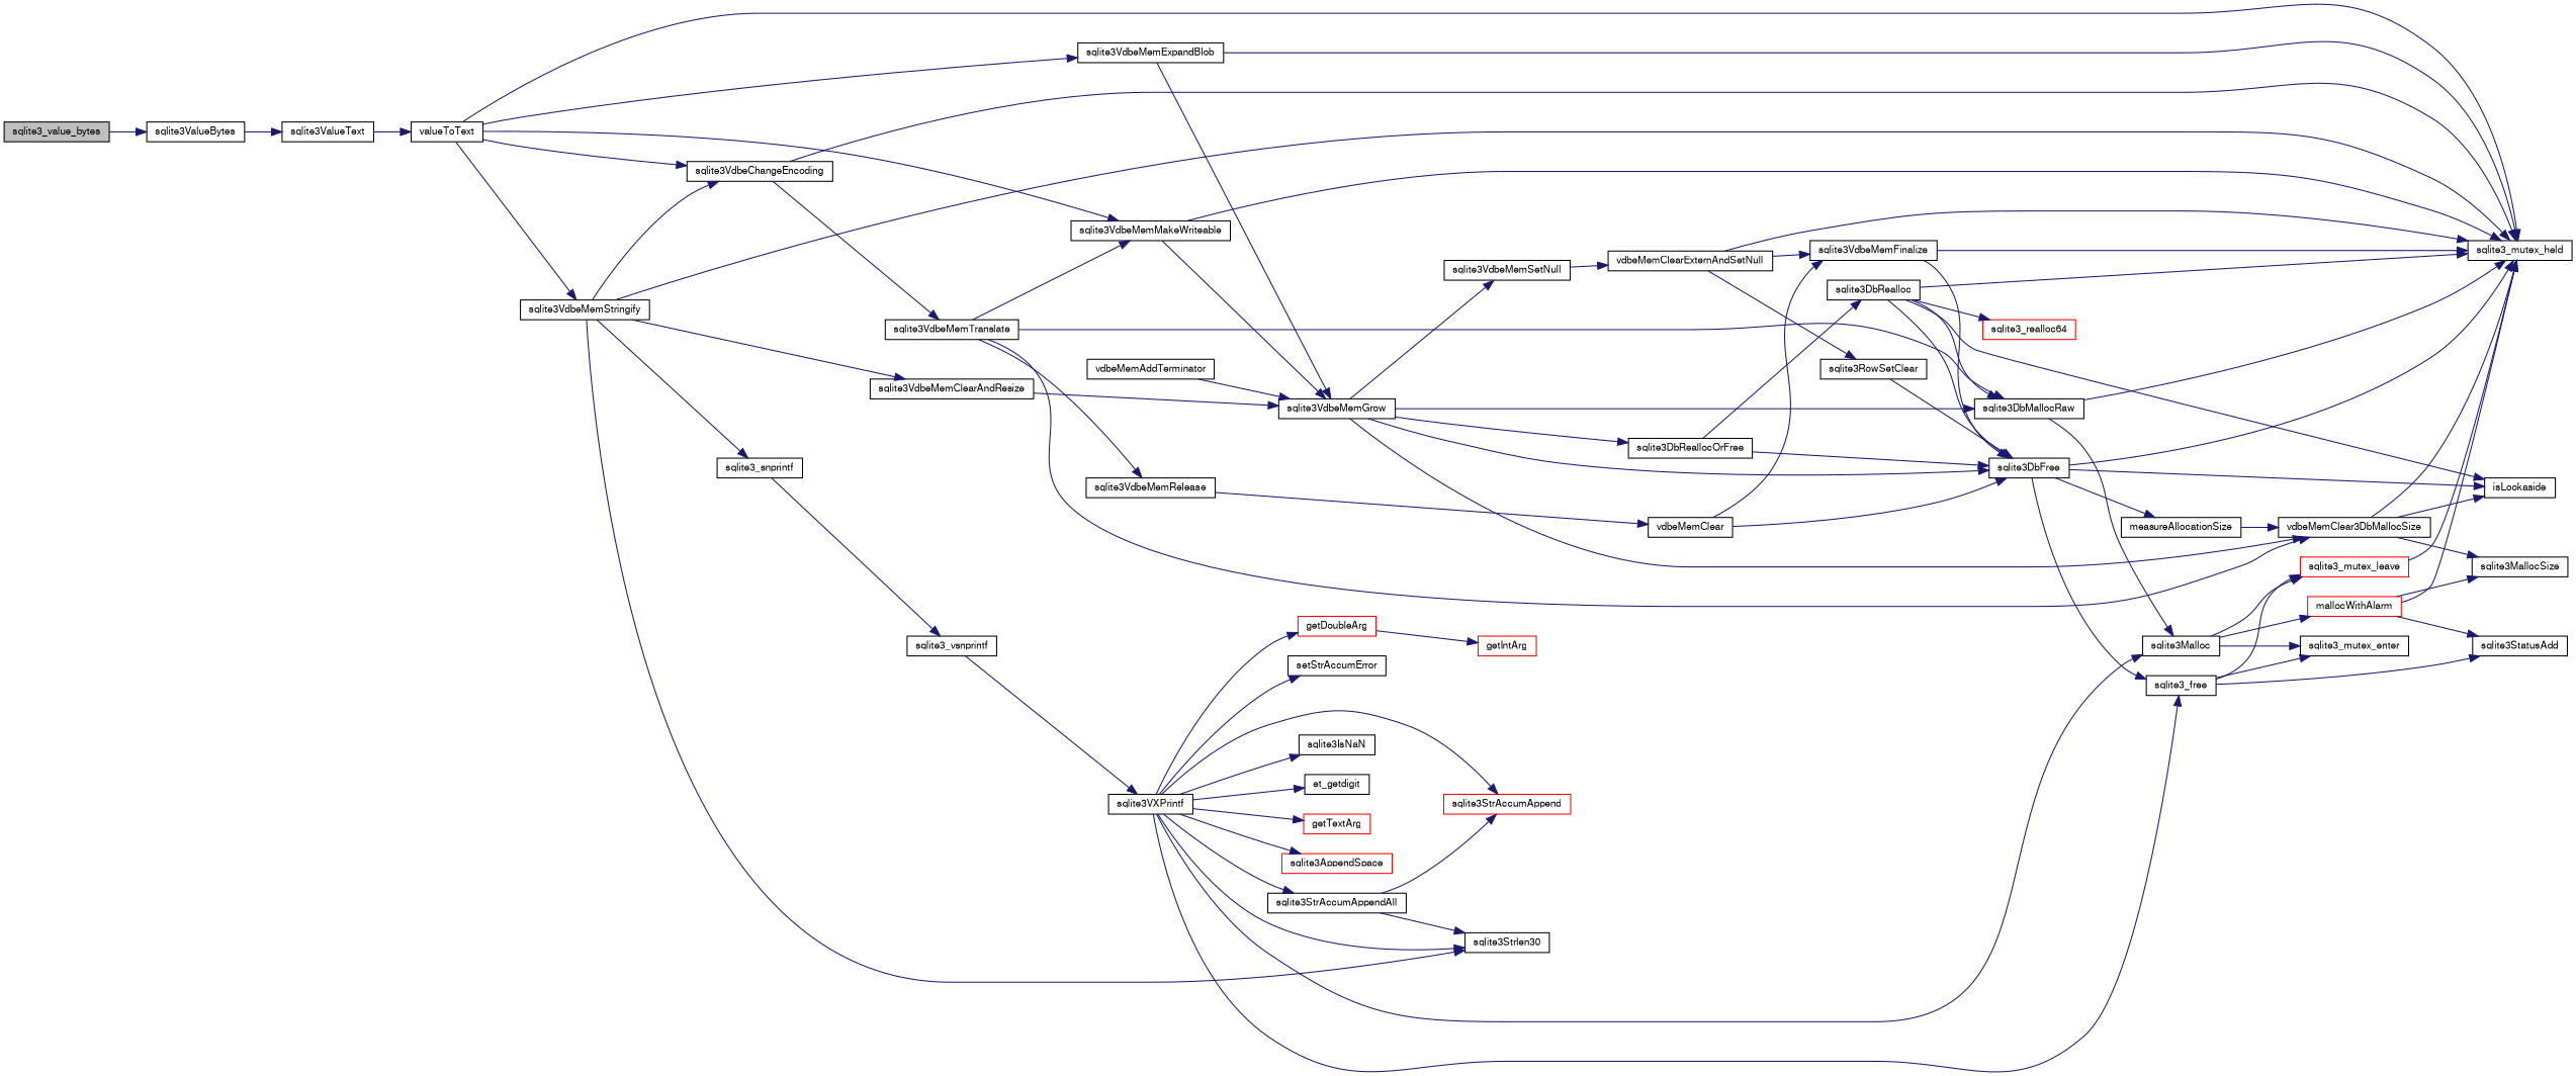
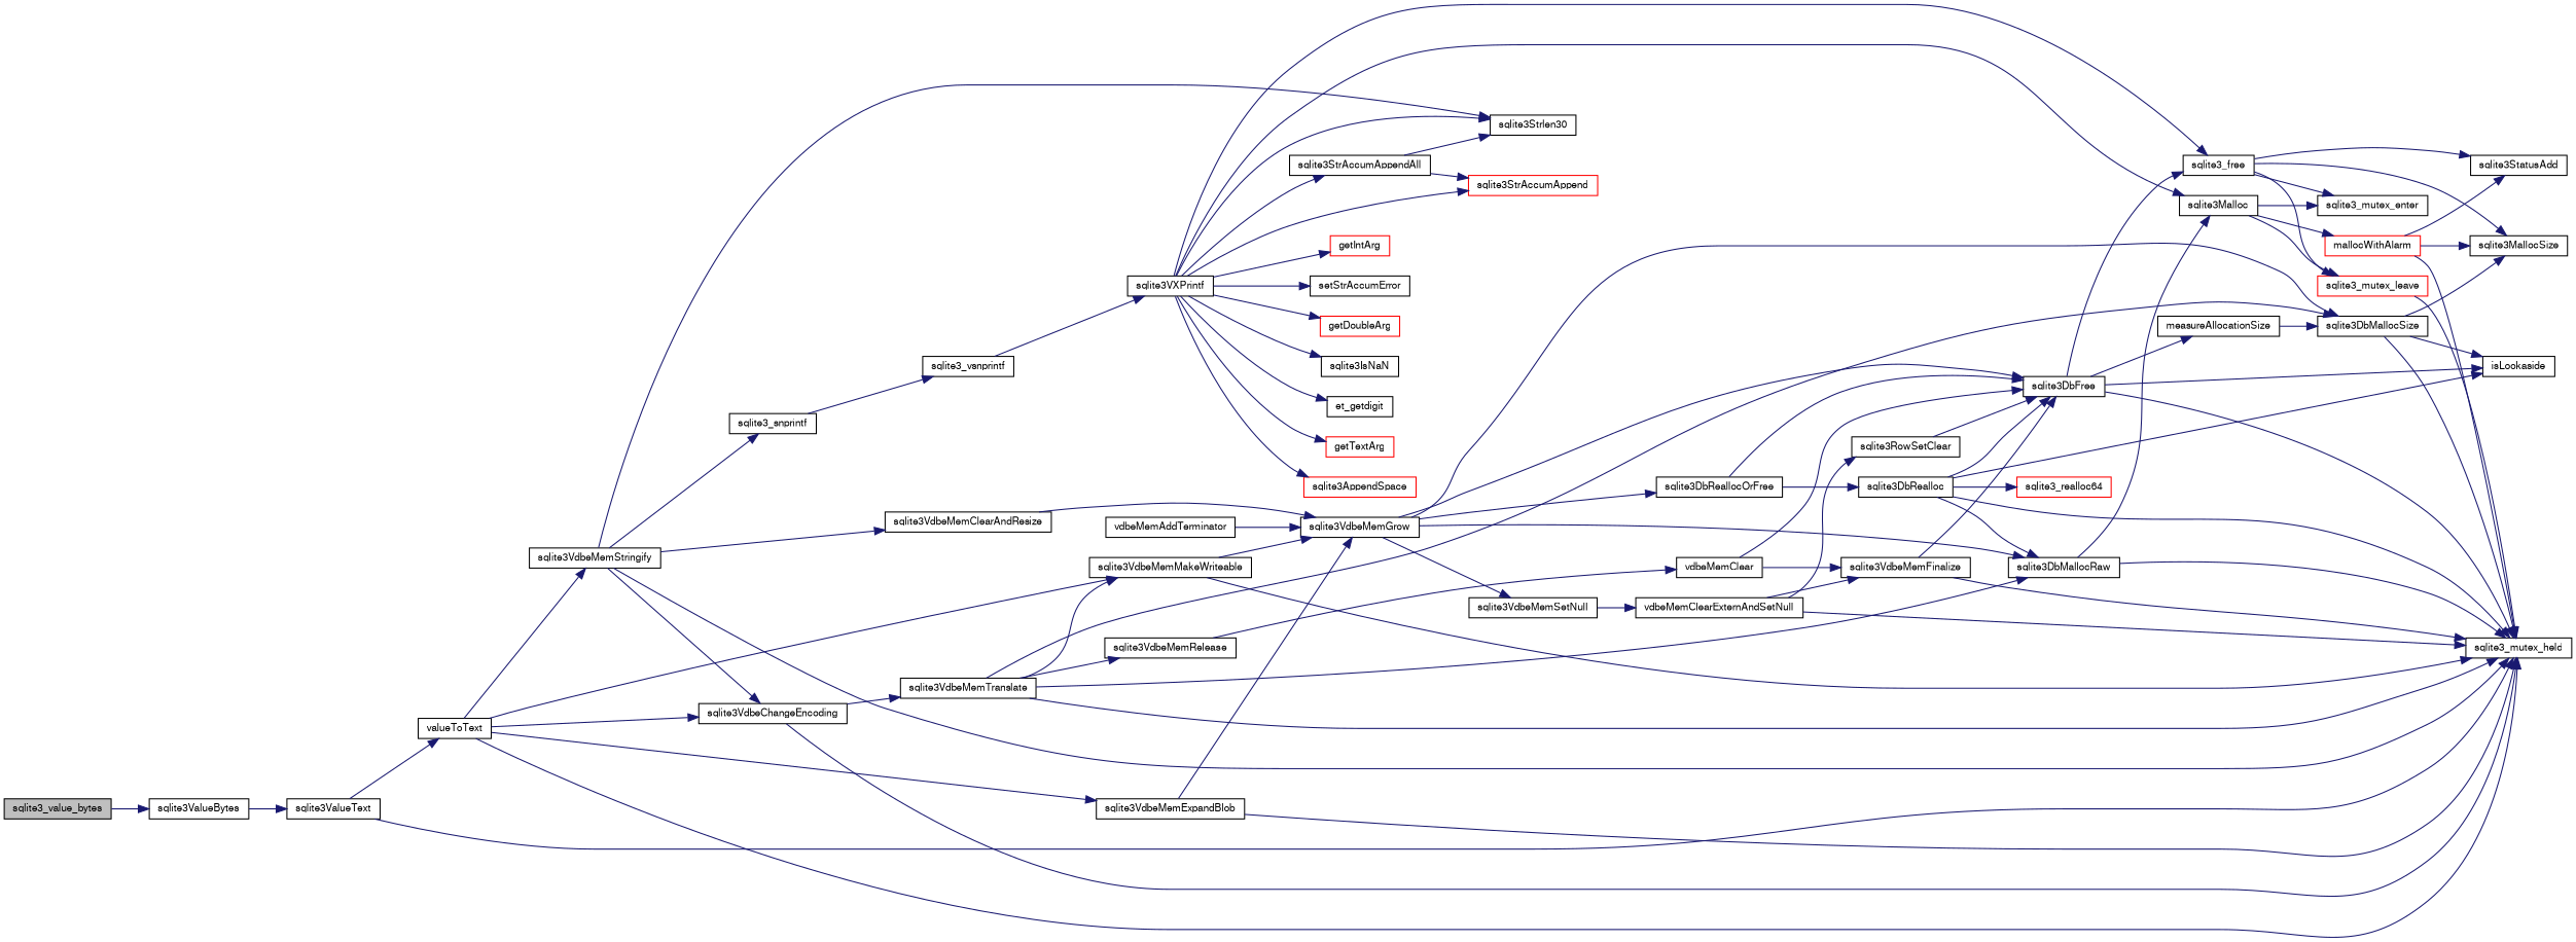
  digraph {
    rankdir=LR
    node [color=black fillcolor=white fontname=FreeSans fontsize=10 shape=record style=filled]
    edge [color=midnightblue fontname=FreeSans fontsize=10 labelfontname=FreeSans labelfontsize=10 style=solid]
    n1 [fillcolor=grey75 fontcolor=black height=0.2 label=sqlite3_value_bytes width=0.4]
    n2 [height=0.2 label=sqlite3ValueBytes width=0.4]
    n3 [height=0.2 label=sqlite3ValueText width=0.4]
    n4 [height=0.2 label=sqlite3_mutex_held width=0.4]
    n5 [height=0.2 label=valueToText width=0.4]
    n6 [height=0.2 label=sqlite3VdbeMemExpandBlob width=0.4]
    n7 [height=0.2 label=sqlite3VdbeChangeEncoding width=0.4]
    n8 [height=0.2 label=sqlite3VdbeMemMakeWriteable width=0.4]
    n9 [height=0.2 label=sqlite3VdbeMemStringify width=0.4]
    n10 [height=0.2 label=sqlite3VdbeMemGrow width=0.4]
    n11 [height=0.2 label=sqlite3VdbeMemTranslate width=0.4]
    n12 [height=0.2 label=sqlite3VdbeMemClearAndResize width=0.4]
    n13 [height=0.2 label=sqlite3_snprintf width=0.4]
    n14 [height=0.2 label=sqlite3Strlen30 width=0.4]
-   n15 [height=0.2 label=vdbeMemClear3DbMallocSize width=0.4]
+   n15 [height=0.2 label=sqlite3DbMallocSize width=0.4]
    n16 [height=0.2 label=sqlite3DbReallocOrFree width=0.4]
    n17 [height=0.2 label=sqlite3DbMallocRaw width=0.4]
    n18 [height=0.2 label=sqlite3DbFree width=0.4]
    n19 [height=0.2 label=sqlite3VdbeMemSetNull width=0.4]
    n20 [height=0.2 label=sqlite3MallocSize width=0.4]
    n21 [height=0.2 label=isLookaside width=0.4]
    n22 [height=0.2 label=sqlite3DbRealloc width=0.4]
    n23 [height=0.2 label=sqlite3Malloc width=0.4]
    n24 [height=0.2 label=measureAllocationSize width=0.4]
    n25 [height=0.2 label=sqlite3_free width=0.4]
    n26 [height=0.2 label=vdbeMemClearExternAndSetNull width=0.4]
    n27 [color=red height=0.2 label=sqlite3_realloc64 width=0.4]
    n28 [height=0.2 label=sqlite3_mutex_enter width=0.4]
    n29 [color=red height=0.2 label=mallocWithAlarm width=0.4]
    n30 [color=red height=0.2 label=sqlite3_mutex_leave width=0.4]
    n31 [height=0.2 label=sqlite3StatusAdd width=0.4]
    n32 [height=0.2 label=sqlite3VdbeMemFinalize width=0.4]
    n33 [height=0.2 label=sqlite3RowSetClear width=0.4]
    n34 [height=0.2 label=sqlite3VdbeMemRelease width=0.4]
    n35 [height=0.2 label=vdbeMemClear width=0.4]
    n36 [height=0.2 label=vdbeMemAddTerminator width=0.4]
    n37 [height=0.2 label=sqlite3_vsnprintf width=0.4]
    n38 [height=0.2 label=sqlite3VXPrintf width=0.4]
    n39 [color=red height=0.2 label=sqlite3StrAccumAppend width=0.4]
    n40 [color=red height=0.2 label=getIntArg width=0.4]
    n41 [height=0.2 label=setStrAccumError width=0.4]
    n42 [color=red height=0.2 label=getDoubleArg width=0.4]
    n43 [height=0.2 label=sqlite3IsNaN width=0.4]
    n44 [height=0.2 label=et_getdigit width=0.4]
    n45 [color=red height=0.2 label=getTextArg width=0.4]
    n46 [height=0.2 label=sqlite3StrAccumAppendAll width=0.4]
    n47 [color=red height=0.2 label=sqlite3AppendSpace width=0.4]
    n1 -> n2
    n2 -> n3
+   n3 -> n4
    n3 -> n5
    n5 -> n4
    n5 -> n6
    n5 -> n7
    n5 -> n8
    n5 -> n9
    n6 -> n4
    n6 -> n10
    n7 -> n4
    n7 -> n11
    n8 -> n4
    n8 -> n10
    n9 -> n4
    n9 -> n7
    n9 -> n12
    n9 -> n13
    n9 -> n14
    n10 -> n15
    n10 -> n16
    n10 -> n17
    n10 -> n18
    n10 -> n19
+   n11 -> n4
    n11 -> n8
    n11 -> n15
    n11 -> n17
    n11 -> n34
    n12 -> n10
    n13 -> n37
    n15 -> n4
    n15 -> n20
    n15 -> n21
    n16 -> n18
    n16 -> n22
    n17 -> n4
    n17 -> n23
    n18 -> n4
    n18 -> n21
    n18 -> n24
    n18 -> n25
    n19 -> n26
    n22 -> n4
    n22 -> n17
    n22 -> n18
    n22 -> n21
    n22 -> n27
    n23 -> n28
    n23 -> n29
    n23 -> n30
    n24 -> n15
+   n25 -> n20
    n25 -> n28
    n25 -> n30
    n25 -> n31
    n26 -> n4
    n26 -> n32
    n26 -> n33
    n29 -> n4
    n29 -> n20
    n29 -> n31
    n30 -> n4
    n32 -> n4
    n32 -> n18
    n33 -> n18
    n34 -> n35
    n35 -> n18
    n35 -> n32
    n36 -> n10
    n37 -> n38
    n38 -> n14
    n38 -> n23
    n38 -> n25
    n38 -> n39
-   n42 -> n40
+   n38 -> n40
    n38 -> n41
    n38 -> n42
    n38 -> n43
    n38 -> n44
    n38 -> n45
    n38 -> n46
    n38 -> n47
    n46 -> n14
    n46 -> n39
  }
